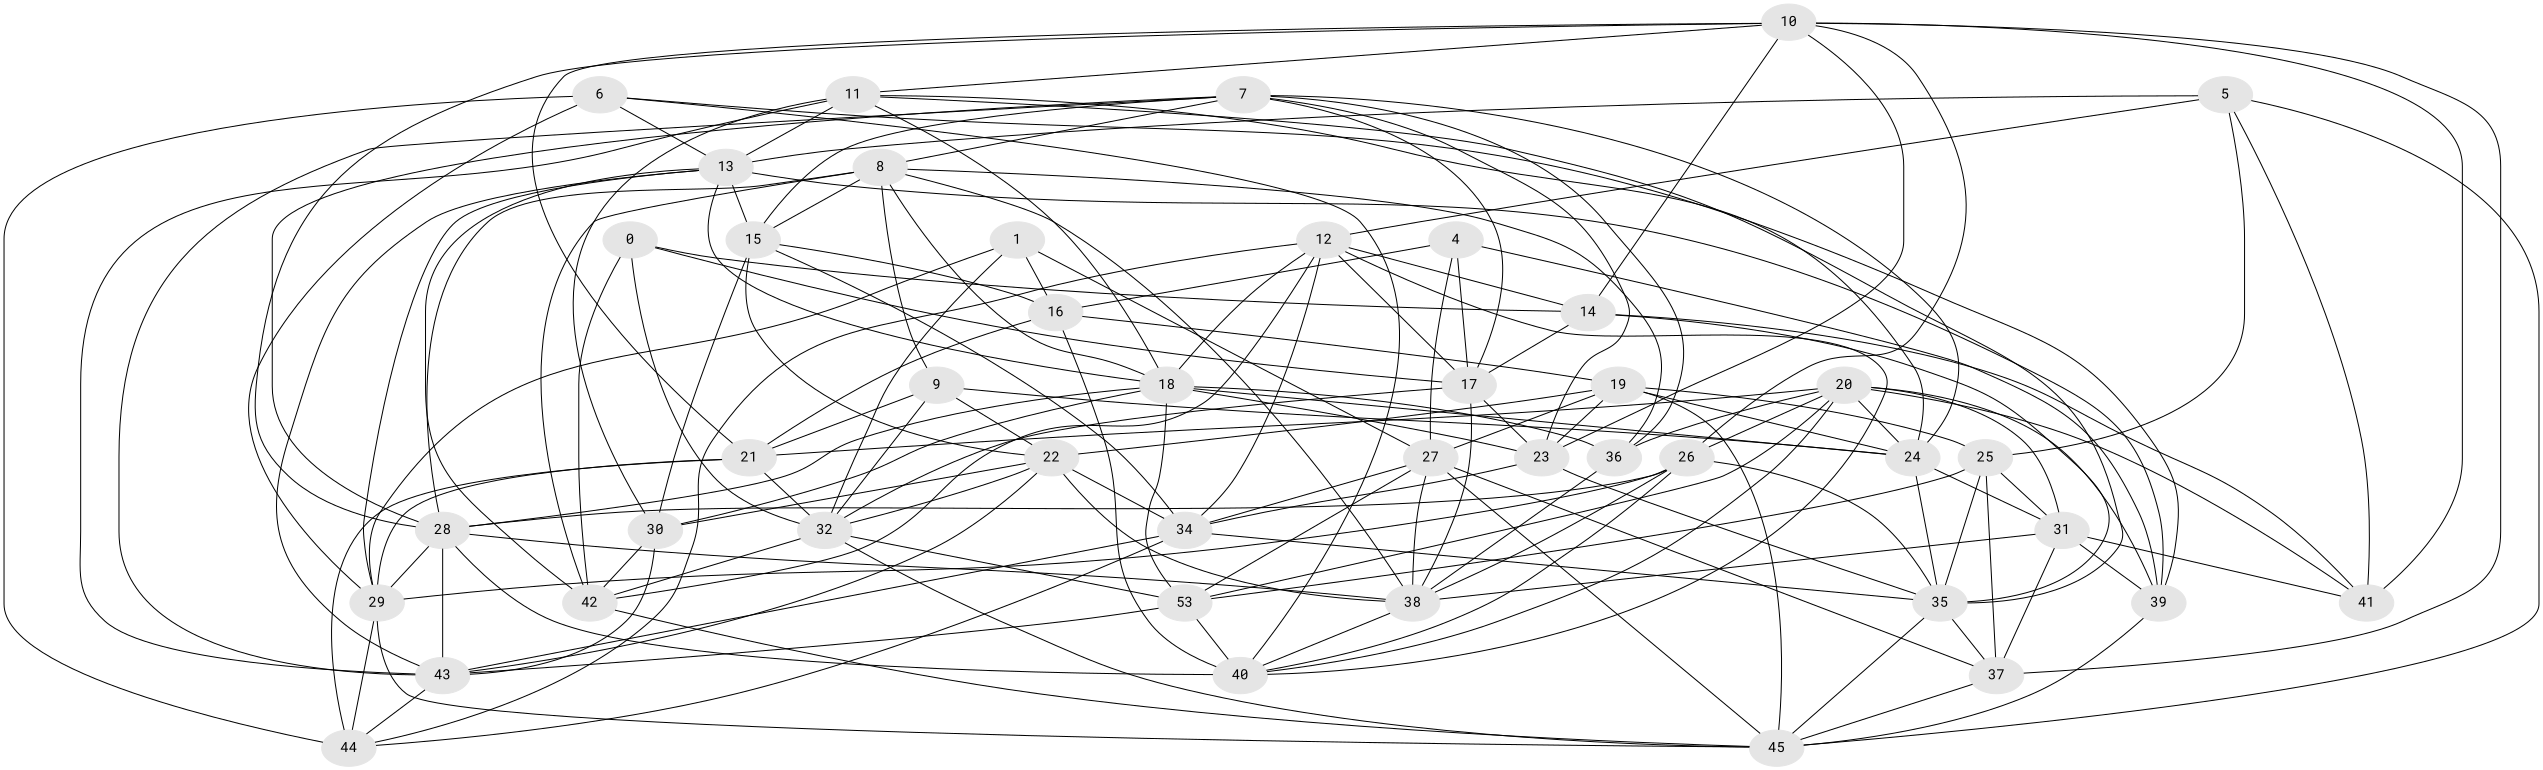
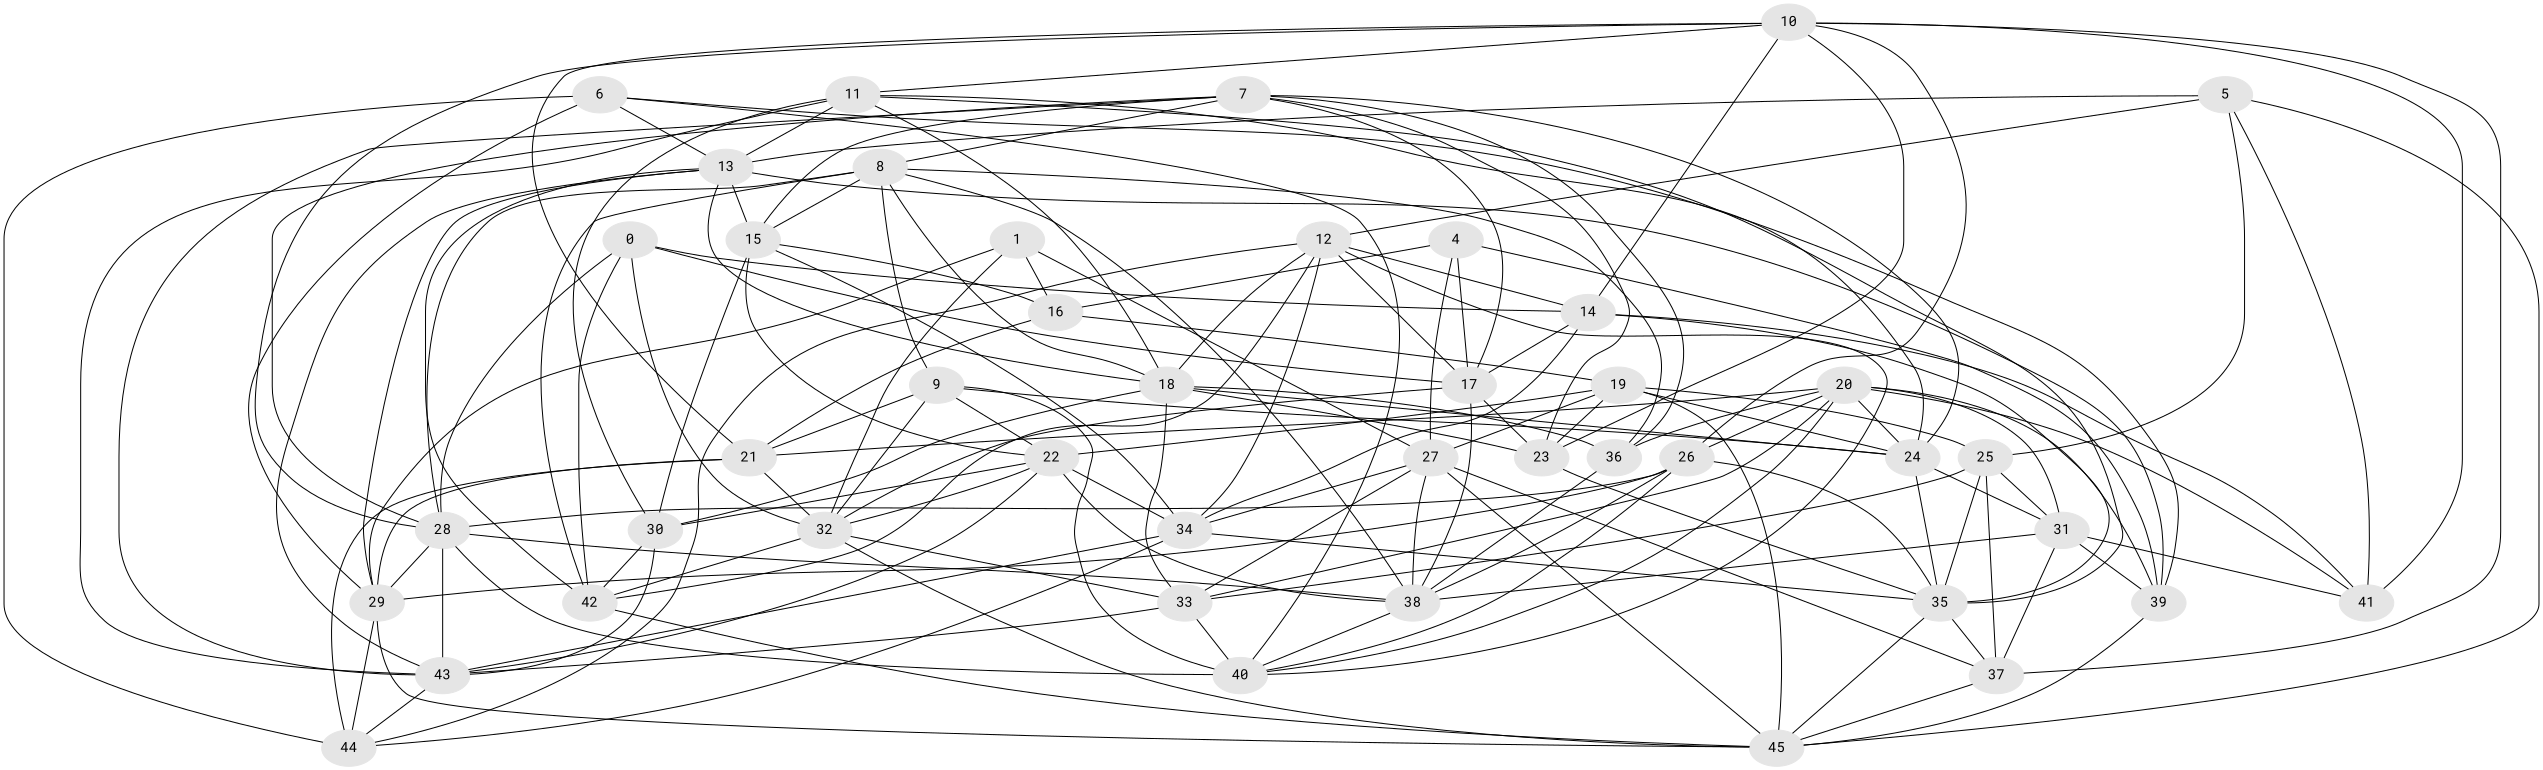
  graph {
    fontname="Roboto Mono"
    node [color=gray90 fontname="Roboto Mono" style=filled]
    edge [fontname="Roboto Mono" weight=1.0]
    1
    16
    27
    29
    32
    40
    21
    19
    45
    38
    37
    34
-   33 [label=53]
+   33
    44
    42
    24
    35
    31
    30
    43
    n21 [label=0]
    14
    17
    28
    41
    23
    4
    39
    5
    12
    13
    25
    18
    15
    6
    7
    8
    36
    9
    22
    10
    11
    26
    20
    1 -- 16
    1 -- 27
    1 -- 29
    1 -- 32
-   16 -- 40
+   9 -- 40
    16 -- 21 [weight=2.0]
    16 -- 19
    27 -- 45
    27 -- 38
    27 -- 37 [weight=2.0]
    27 -- 34
    27 -- 33 [weight=2.0]
    29 -- 45
    29 -- 44
    32 -- 45
    32 -- 33
    32 -- 42 [weight=2.0]
    21 -- 29
    21 -- 32
    21 -- 44
    19 -- 27
    19 -- 45 [weight=2.0]
    19 -- 24
    19 -- 23
    19 -- 25
    19 -- 22
    38 -- 40
    37 -- 45
    34 -- 44
    34 -- 35
    34 -- 43
    33 -- 40
    33 -- 43
    42 -- 45
    24 -- 35
    24 -- 31
    35 -- 45
    35 -- 37
    31 -- 38
    31 -- 37 [weight=2.0]
    31 -- 41
    31 -- 39 [weight=3.0]
    30 -- 42
    30 -- 43
    43 -- 44
    n21 -- 32
    n21 -- 42
    n21 -- 14 [weight=2.0]
    n21 -- 17
-   18 -- 28
-   23 -- 34
+   n21 -- 28
+   14 -- 34
    14 -- 35
    14 -- 17
    14 -- 41
    17 -- 32
    17 -- 38
    17 -- 23
    28 -- 29
    28 -- 40
    28 -- 38
    28 -- 43
    23 -- 35
    4 -- 16
    4 -- 27
    4 -- 17
    4 -- 39
    39 -- 45
    5 -- 45
    5 -- 41
    5 -- 12 [weight=2.0]
    5 -- 13 [weight=2.0]
    5 -- 25 [weight=2.0]
    12 -- 40
    12 -- 34
    12 -- 44
    12 -- 42
    12 -- 14 [weight=2.0]
    12 -- 17
    12 -- 18
    13 -- 29
    13 -- 42
    13 -- 43
    13 -- 39
    13 -- 18
    13 -- 15
    25 -- 37
    25 -- 33
    25 -- 35 [weight=2.0]
    25 -- 31
    18 -- 33
    18 -- 24
    18 -- 30
    18 -- 23
    18 -- 36 [weight=2.0]
    15 -- 16
    15 -- 34
    15 -- 30 [weight=2.0]
    15 -- 22
    6 -- 29
    6 -- 40
    6 -- 44 [weight=2.0]
    6 -- 39
    6 -- 13
    7 -- 24
    7 -- 43
    7 -- 17
    7 -- 28
    7 -- 23
    7 -- 15
    7 -- 8
    7 -- 36
    8 -- 38
    8 -- 42
    8 -- 28
    8 -- 18
    8 -- 15
    8 -- 36 [weight=2.0]
    8 -- 9 [weight=2.0]
    36 -- 38 [weight=2.0]
    9 -- 32
    9 -- 21
    9 -- 24
    9 -- 22
    22 -- 32
    22 -- 38
    22 -- 34
    22 -- 30
    22 -- 43
    10 -- 21
    10 -- 37
    10 -- 14 [weight=2.0]
    10 -- 28
    10 -- 41
    10 -- 23
    10 -- 11
    10 -- 26 [weight=2.0]
    11 -- 24
    11 -- 35
    11 -- 30
    11 -- 43 [weight=2.0]
    11 -- 13
    11 -- 18
    26 -- 29
    26 -- 40
    26 -- 38
    26 -- 35
    26 -- 28
    20 -- 40
    20 -- 21
    20 -- 33
    20 -- 24
    20 -- 31
    20 -- 41 [weight=2.0]
    20 -- 39
    20 -- 36
    20 -- 26
  }
